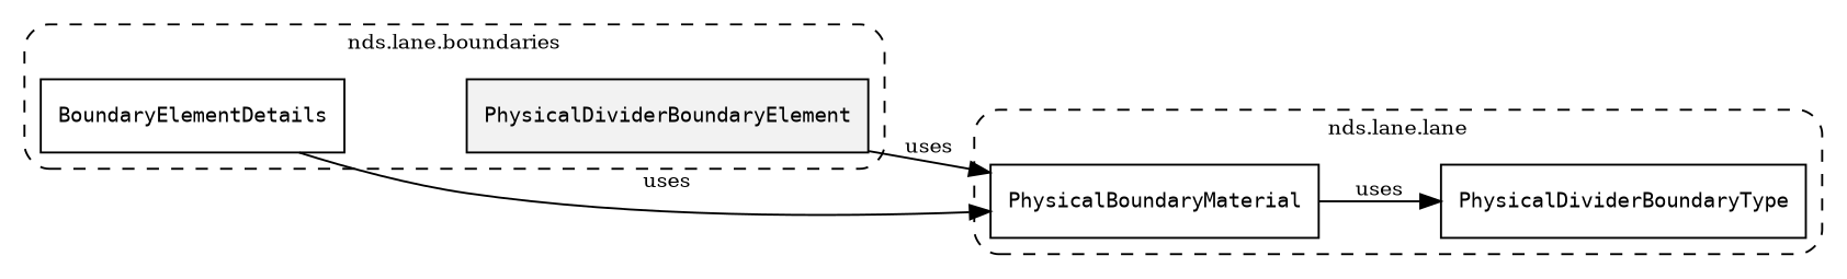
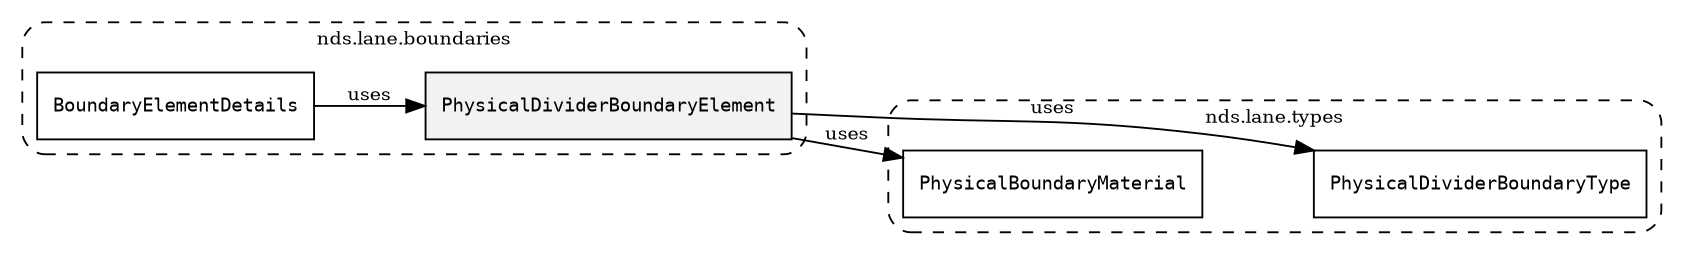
  digraph {
    fontsize=10
    rankdir=LR
    node [fontsize=10 shape=box]
    edge [fontsize=10]
    n1 [fillcolor="#0000000D" label=<<font face="monospace"><table align="center" border="0" cellspacing="0" cellpadding="0"><tr><td href="../../../content/packages/nds.lane.boundaries.html#Structure-PhysicalDividerBoundaryElement" title="Structure defined in nds.lane.boundaries">PhysicalDividerBoundaryElement</td></tr></table></font>> style=filled]
    n2 [label=<<font face="monospace"><table align="center" border="0" cellspacing="0" cellpadding="0"><tr><td href="../../../content/packages/nds.lane.boundaries.html#Choice-BoundaryElementDetails" title="Choice defined in nds.lane.boundaries">BoundaryElementDetails</td></tr></table></font>>]
    n3 [label=<<font face="monospace"><table align="center" border="0" cellspacing="0" cellpadding="0"><tr><td href="../../../content/packages/nds.lane.types.html#Enum-PhysicalDividerBoundaryType" title="Enum defined in nds.lane.types">PhysicalDividerBoundaryType</td></tr></table></font>>]
    n4 [label=<<font face="monospace"><table align="center" border="0" cellspacing="0" cellpadding="0"><tr><td href="../../../content/packages/nds.lane.types.html#Enum-PhysicalBoundaryMaterial" title="Enum defined in nds.lane.types">PhysicalBoundaryMaterial</td></tr></table></font>>]
    subgraph cluster_1 {
      label="nds.lane.boundaries"
      style="dashed, rounded"
      n1
      n2
    }
    subgraph cluster_2 {
-     label="nds.lane.lane"
+     label="nds.lane.types"
      style="dashed, rounded"
      n3
      n4
    }
-   n4 -> n3 [label=uses]
+   n1 -> n3 [label=uses]
    n1 -> n4 [label=uses]
-   n2 -> n4 [label=uses]
+   n2 -> n1 [label=uses]
  }
